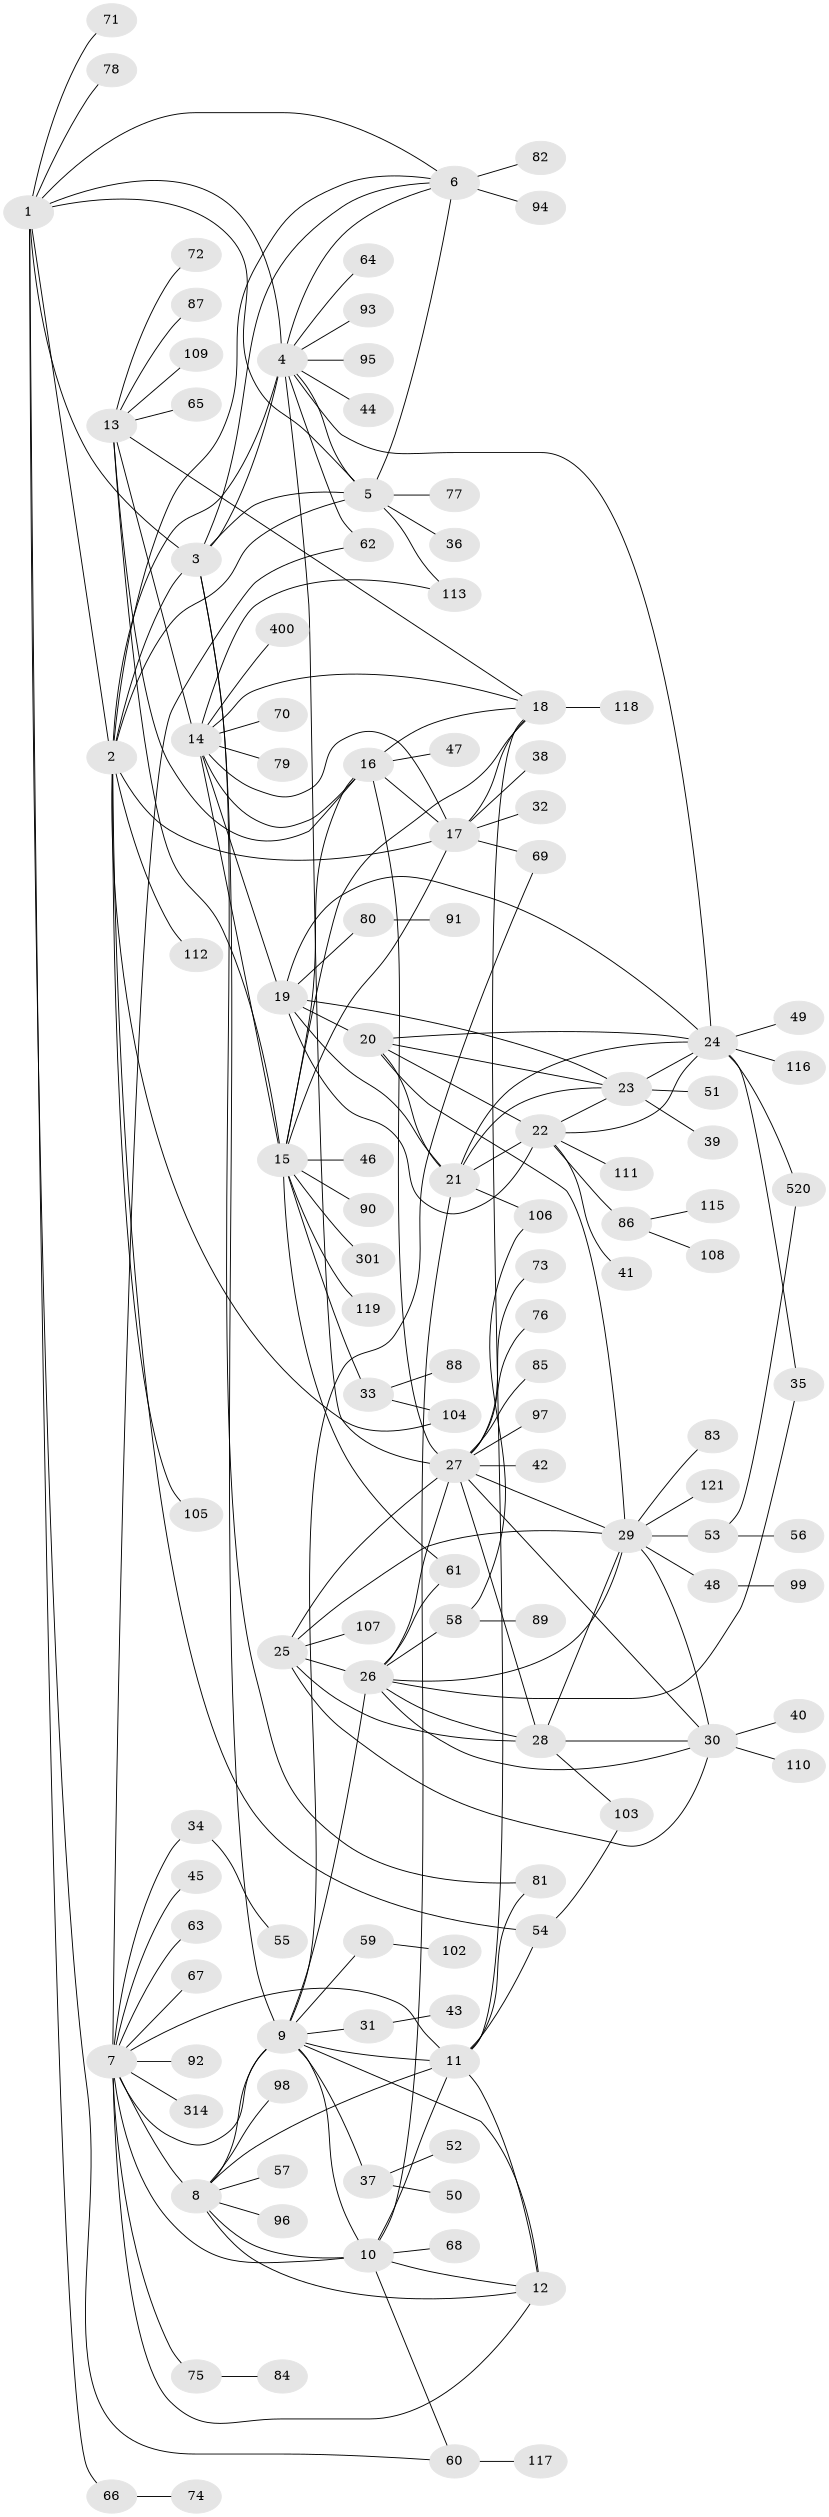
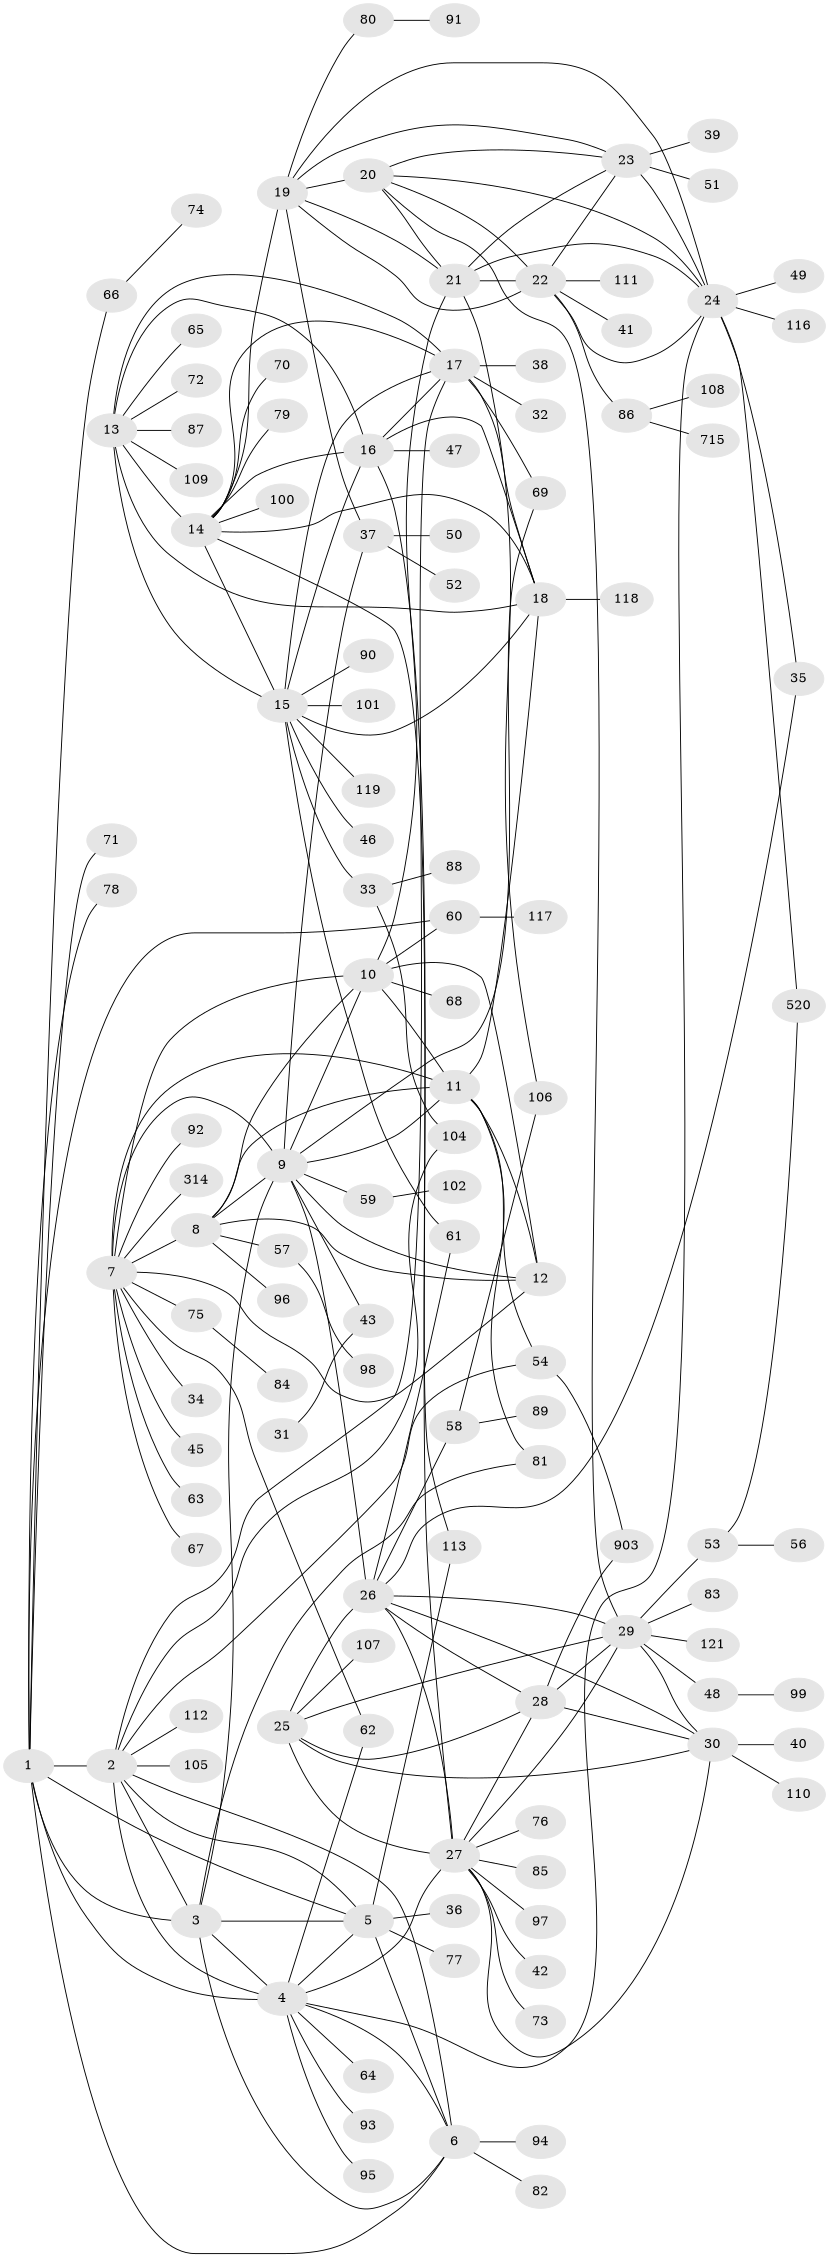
  graph {
    rankdir=LR
    node [color=gray90 style=filled]
    1
    2
    3
    4
    5
    6
    60
    66
    71
    78
    17
    54
    104
    105
    112
    9
    81
    24
    27
-   44
    62
    64
    93
    95
    36
    77
    113
    82
    94
    117
    74
    69
    18
    32
    38
-   103
+   103 [label=903]
    10
    11
    12
    26
    31
    37
    59
    35
    49
    116
    n47 [label=520]
    29
    28
    30
    42
    73
    76
    85
    97
    7
    8
    34
    45
    63
    67
    75
    92
    n64 [label=314]
    57
    96
    98
    21
    68
-   55
    84
    61
    58
    43
    50
    52
    102
    22
    23
    106
    118
    13
    14
    15
    16
    65
    72
    87
    109
    19
    70
    79
-   100 [label=400]
+   100
    33
    46
    90
-   101 [label=301]
+   101
    119
    47
    20
    80
    88
    41
    86
    111
    39
    51
    91
    48
    53
    83
    121
    108
-   115
+   115 [label=715]
    25
    107
    40
    110
    89
    99
    56
    1 -- 2
    1 -- 3
    1 -- 4
    1 -- 5
    1 -- 6
    1 -- 60
    1 -- 66
    1 -- 71
    1 -- 78
    2 -- 3
    2 -- 4
    2 -- 5
    2 -- 6
    2 -- 17
    2 -- 54
    2 -- 104
    2 -- 105
    2 -- 112
    3 -- 4
    3 -- 5
    3 -- 6
    3 -- 9
    3 -- 81
    4 -- 5
    4 -- 6
    4 -- 24
    4 -- 27
-   4 -- 44
    4 -- 62
    4 -- 64
    4 -- 93
    4 -- 95
    5 -- 6
    5 -- 36
    5 -- 77
    5 -- 113
    6 -- 82
    6 -- 94
    60 -- 117
    66 -- 74
    17 -- 69
    17 -- 18
    17 -- 32
    17 -- 38
    54 -- 103
    9 -- 69
    9 -- 10
    9 -- 11
    9 -- 12
    9 -- 26
-   9 -- 31
+   9 -- 43
    9 -- 37
    9 -- 59
    24 -- 35
    24 -- 49
    24 -- 116
    24 -- n47
    27 -- 29
    27 -- 28
    27 -- 30
    27 -- 42
    27 -- 73
    27 -- 76
    27 -- 85
    27 -- 97
    18 -- 118
    10 -- 60
    10 -- 11
    10 -- 12
    10 -- 21
    10 -- 68
    11 -- 54
    11 -- 81
    11 -- 18
    11 -- 12
    26 -- 27
    26 -- 35
    26 -- 29
    26 -- 28
    26 -- 30
    26 -- 61
    26 -- 58
    31 -- 43
    37 -- 50
    37 -- 52
    59 -- 102
    29 -- 30
    29 -- 48
    29 -- 53
    29 -- 83
    29 -- 121
    28 -- 103
    28 -- 29
    28 -- 30
    30 -- 40
    30 -- 110
    7 -- 9
    7 -- 62
    7 -- 10
    7 -- 11
    7 -- 12
    7 -- 8
    7 -- 34
    7 -- 45
    7 -- 63
    7 -- 67
    7 -- 75
    7 -- 92
    7 -- n64
    8 -- 9
    8 -- 10
    8 -- 11
    8 -- 12
    8 -- 57
    8 -- 96
-   8 -- 98
-   34 -- 55
+   57 -- 98
    75 -- 84
    21 -- 24
    21 -- 22
    21 -- 23
    21 -- 106
    58 -- 106
    58 -- 89
    22 -- 24
    22 -- 23
    22 -- 41
    22 -- 86
    22 -- 111
    23 -- 24
    23 -- 39
    23 -- 51
+   13 -- 17
    13 -- 18
    13 -- 14
    13 -- 15
    13 -- 16
    13 -- 65
    13 -- 72
    13 -- 87
    13 -- 109
    14 -- 17
    14 -- 113
    14 -- 18
    14 -- 15
    14 -- 16
    14 -- 19
    14 -- 70
    14 -- 79
    14 -- 100
    15 -- 17
    15 -- 18
    15 -- 61
    15 -- 16
    15 -- 33
    15 -- 46
    15 -- 90
    15 -- 101
    15 -- 119
    16 -- 17
    16 -- 27
    16 -- 18
    16 -- 47
    19 -- 24
+   19 -- 37
    19 -- 21
    19 -- 22
    19 -- 23
    19 -- 20
    19 -- 80
    33 -- 104
    33 -- 88
    20 -- 24
    20 -- 29
    20 -- 21
    20 -- 22
    20 -- 23
    80 -- 91
    86 -- 108
    86 -- 115
    48 -- 99
    53 -- n47
    53 -- 56
    25 -- 27
    25 -- 26
    25 -- 29
    25 -- 28
    25 -- 30
    25 -- 107
  }
